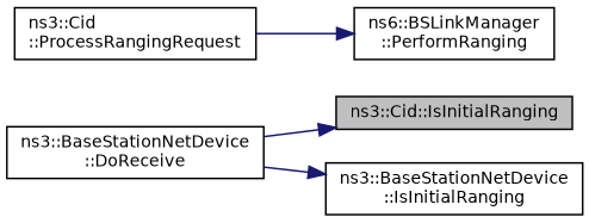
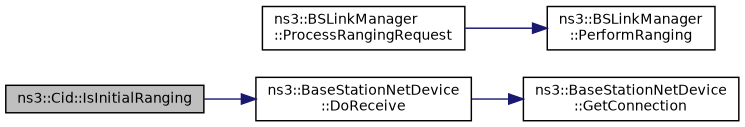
  digraph {
    rankdir=RL
    node [color=black fillcolor=white fontname=Helvetica fontsize=10 shape=record style=filled]
    edge [color=midnightblue dir=back fontname=Helvetica fontsize=10 labelfontname=Helvetica labelfontsize=10 style=solid]
    n1 [fillcolor=grey75 fontcolor=black height=0.2 label="ns3::Cid::IsInitialRanging" width=0.4]
    n2 [height=0.2 label="ns3::BaseStationNetDevice\l::DoReceive" width=0.4]
-   n3 [height=0.2 label="ns3::BaseStationNetDevice\l::IsInitialRanging" width=0.4]
-   n4 [height=0.2 label="ns6::BSLinkManager\l::PerformRanging" width=0.4]
-   n5 [height=0.2 label="ns3::Cid\l::ProcessRangingRequest" width=0.4]
-   n1 -> n2
+   n3 [height=0.2 label="ns3::BaseStationNetDevice\l::GetConnection" width=0.4]
+   n4 [height=0.2 label="ns3::BSLinkManager\l::PerformRanging" width=0.4]
+   n5 [height=0.2 label="ns3::BSLinkManager\l::ProcessRangingRequest" width=0.4]
+   n2 -> n1
    n3 -> n2
    n4 -> n5
  }
